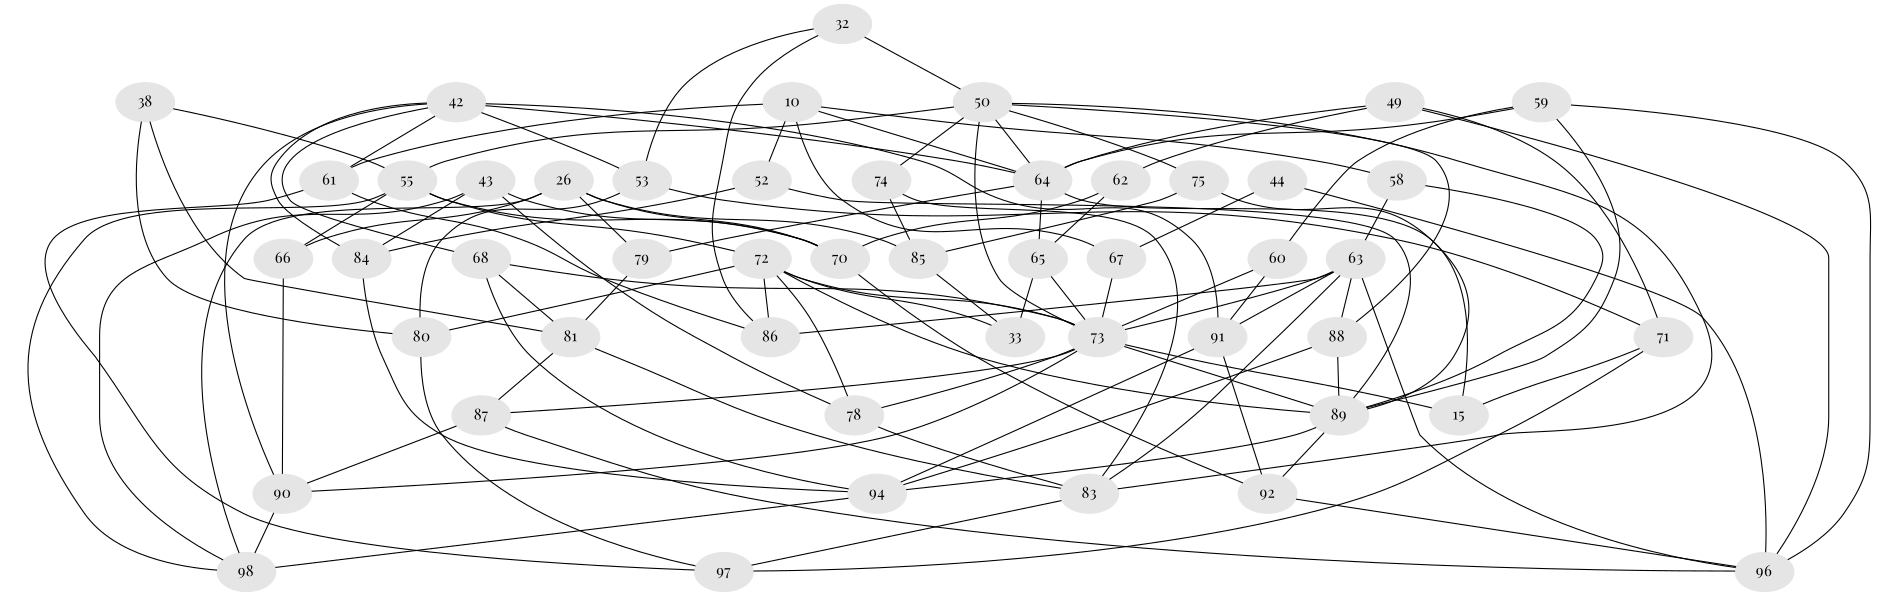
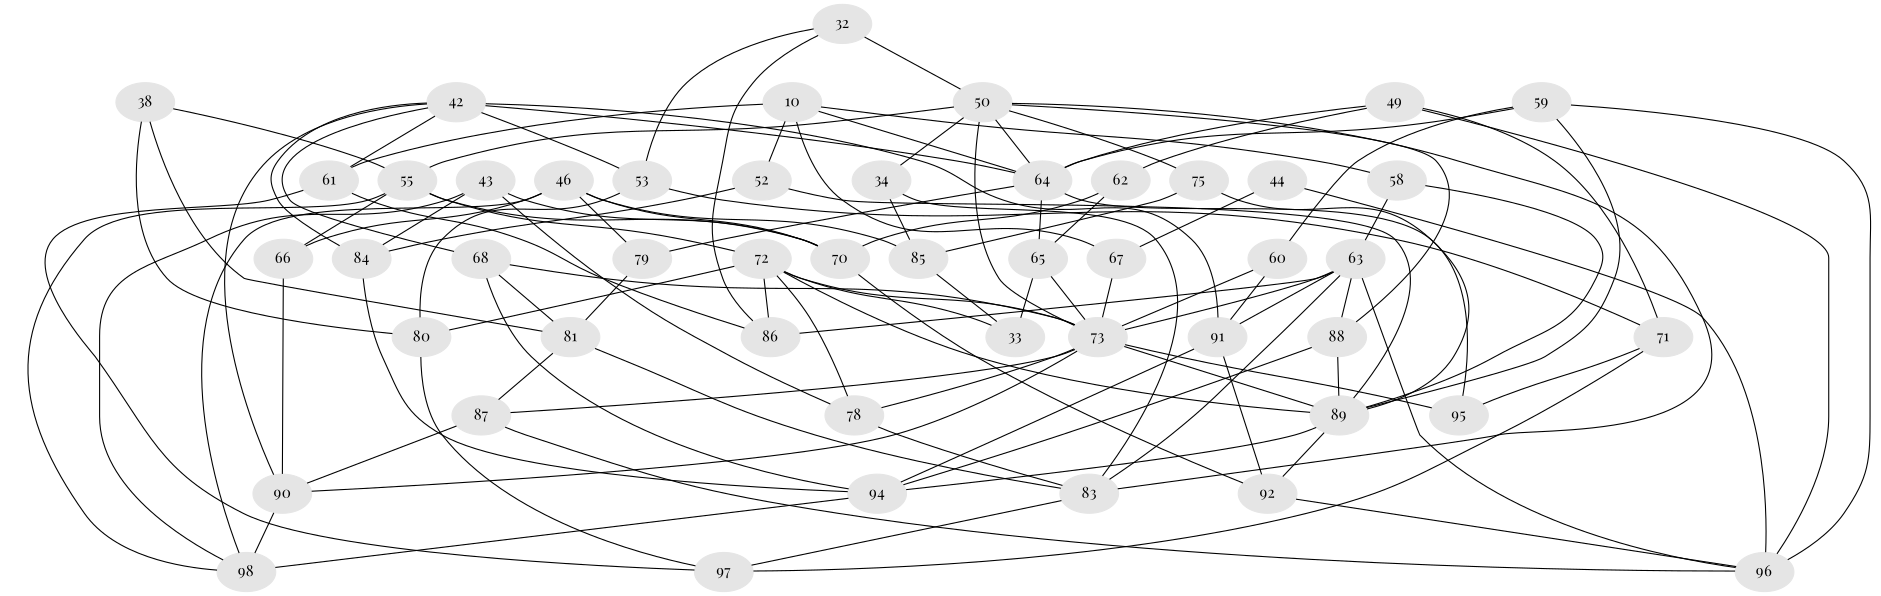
  graph {
    fontname="Playfair Display"
    node [color=gray90 fontname="Playfair Display" style=filled]
    edge [fontname="Playfair Display"]
    10 [super="+6"]
    52
    58
    61
    64 [super="+9+39"]
    67 [super="+17"]
    84
    89 [super="+14+82"]
    63 [super="+40+48"]
    86 [super="+54"]
    97
    79
    65
-   95 [label=15]
+   95
    73 [super="+16+69+56"]
    50 [super="+7+45+34"]
    55 [super="+25"]
-   74
+   74 [label=34]
    75
    83 [super="+27+28"]
    88 [super="+57"]
    32
    53
    80 [super="+20"]
    71
    70 [super="+22"]
    98 [super="+1"]
    66
    72 [super="+4+21+41"]
    38
    81 [super="+33"]
    87
    42 [super="+15+31"]
    68
    90 [super="+24"]
    91 [super="+19"]
    94 [super="+29+30"]
    92
    43
    78 [super="+26"]
    44
    96 [super="+12+76"]
-   46 [super="+37" label=26]
+   46 [super="+37"]
    85 [super="+77"]
    n45 [label=33]
    49
    62
    59
    60
    10 -- 52 [weight=2]
    10 -- 58
    10 -- 61
    10 -- 64
    10 -- 67
    52 -- 84
    52 -- 89
    58 -- 89
    58 -- 63 [weight=2]
    61 -- 86
    61 -- 97
    64 -- 79
    64 -- 65
    64 -- 95
    67 -- 73 [weight=3]
    84 -- 94
    89 -- 94
    89 -- 92
    63 -- 86 [weight=3]
    63 -- 73 [weight=4]
    63 -- 83
    63 -- 88 [weight=2]
    63 -- 91
    63 -- 96
    79 -- 81 [weight=2]
    65 -- 73
    65 -- n45
    73 -- 89 [weight=3]
    73 -- 95
    73 -- 87
    73 -- 90
    73 -- 78 [weight=3]
    50 -- 64
    50 -- 73 [weight=2]
    50 -- 55
    50 -- 74 [weight=2]
    50 -- 75
    50 -- 83
    50 -- 88 [weight=2]
    55 -- 70
    55 -- 98
    55 -- 66
    55 -- 72
    74 -- 83
    74 -- 85
    75 -- 89
    75 -- 85 [weight=2]
    83 -- 97
    88 -- 89
    88 -- 94
    32 -- 86
    32 -- 50 [weight=2]
    32 -- 53
    53 -- 80
    53 -- 71
    80 -- 97
    71 -- 97
    71 -- 95
    70 -- 92
    66 -- 90
    72 -- 89 [weight=2]
    72 -- 86
    72 -- 73
    72 -- 80 [weight=2]
    72 -- 78
    72 -- n45
    38 -- 55
    38 -- 80 [weight=2]
    38 -- 81
    81 -- 83
    81 -- 87
    87 -- 90
    87 -- 96
    42 -- 61
    42 -- 64 [weight=2]
    42 -- 84
    42 -- 53
    42 -- 68
    42 -- 90
    42 -- 91
    68 -- 73
    68 -- 81
    68 -- 94
    90 -- 98 [weight=2]
    91 -- 94
    91 -- 92
    94 -- 98
    92 -- 96
    43 -- 84
    43 -- 70
    43 -- 98
    43 -- 78
    78 -- 83
    44 -- 67 [weight=2]
    44 -- 96 [weight=2]
    46 -- 79
    46 -- 70
    46 -- 98
    46 -- 66 [weight=2]
    46 -- 85
    85 -- n45 [weight=2]
    49 -- 64
    49 -- 71
    49 -- 96
    49 -- 62
    62 -- 65
    62 -- 70 [weight=2]
    59 -- 64
    59 -- 89
    59 -- 96
    59 -- 60
    60 -- 73
    60 -- 91 [weight=2]
  }
